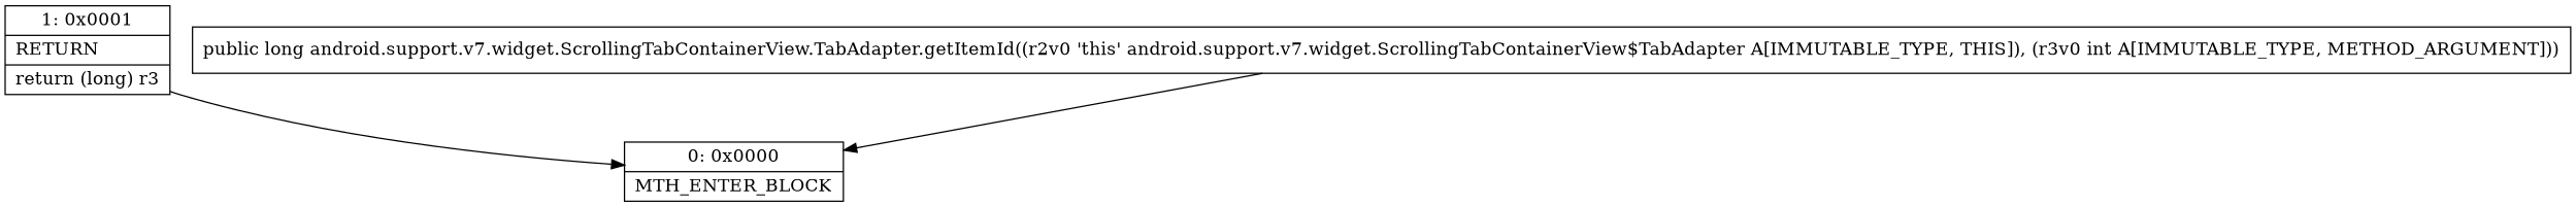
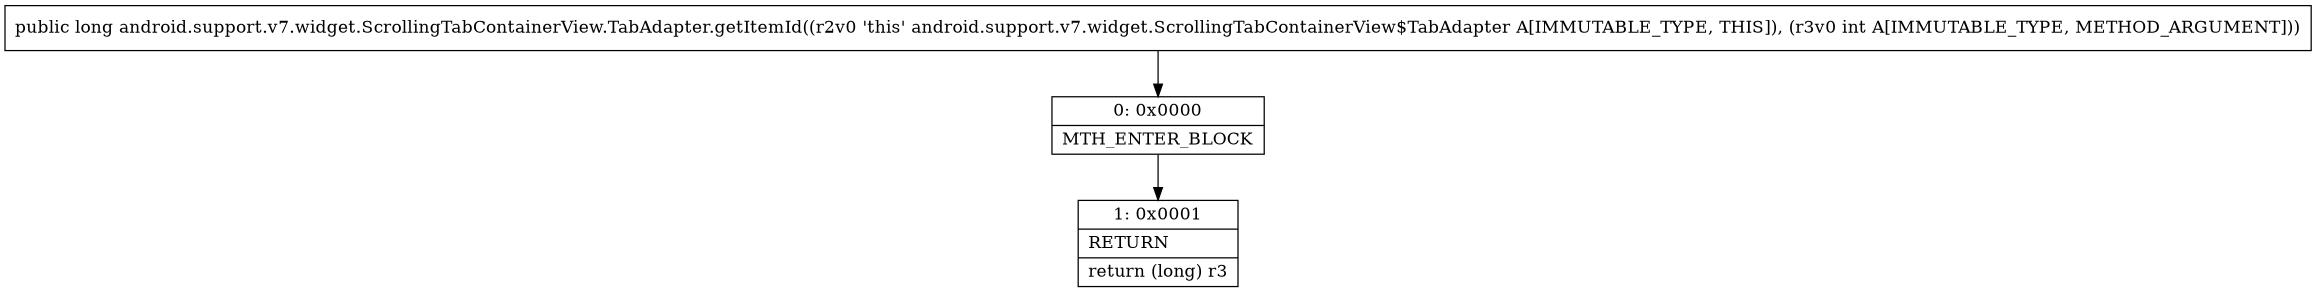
  digraph {
    node [shape=record]
    n1 [label="{0\:\ 0x0000|MTH_ENTER_BLOCK\l}"]
    n2 [label="{1\:\ 0x0001|RETURN\l|return (long) r3\l}"]
    n3 [label="{public long android.support.v7.widget.ScrollingTabContainerView.TabAdapter.getItemId((r2v0 'this' android.support.v7.widget.ScrollingTabContainerView$TabAdapter A[IMMUTABLE_TYPE, THIS]), (r3v0 int A[IMMUTABLE_TYPE, METHOD_ARGUMENT])) }"]
-   n2 -> n1
+   n1 -> n2
    n3 -> n1
  }
